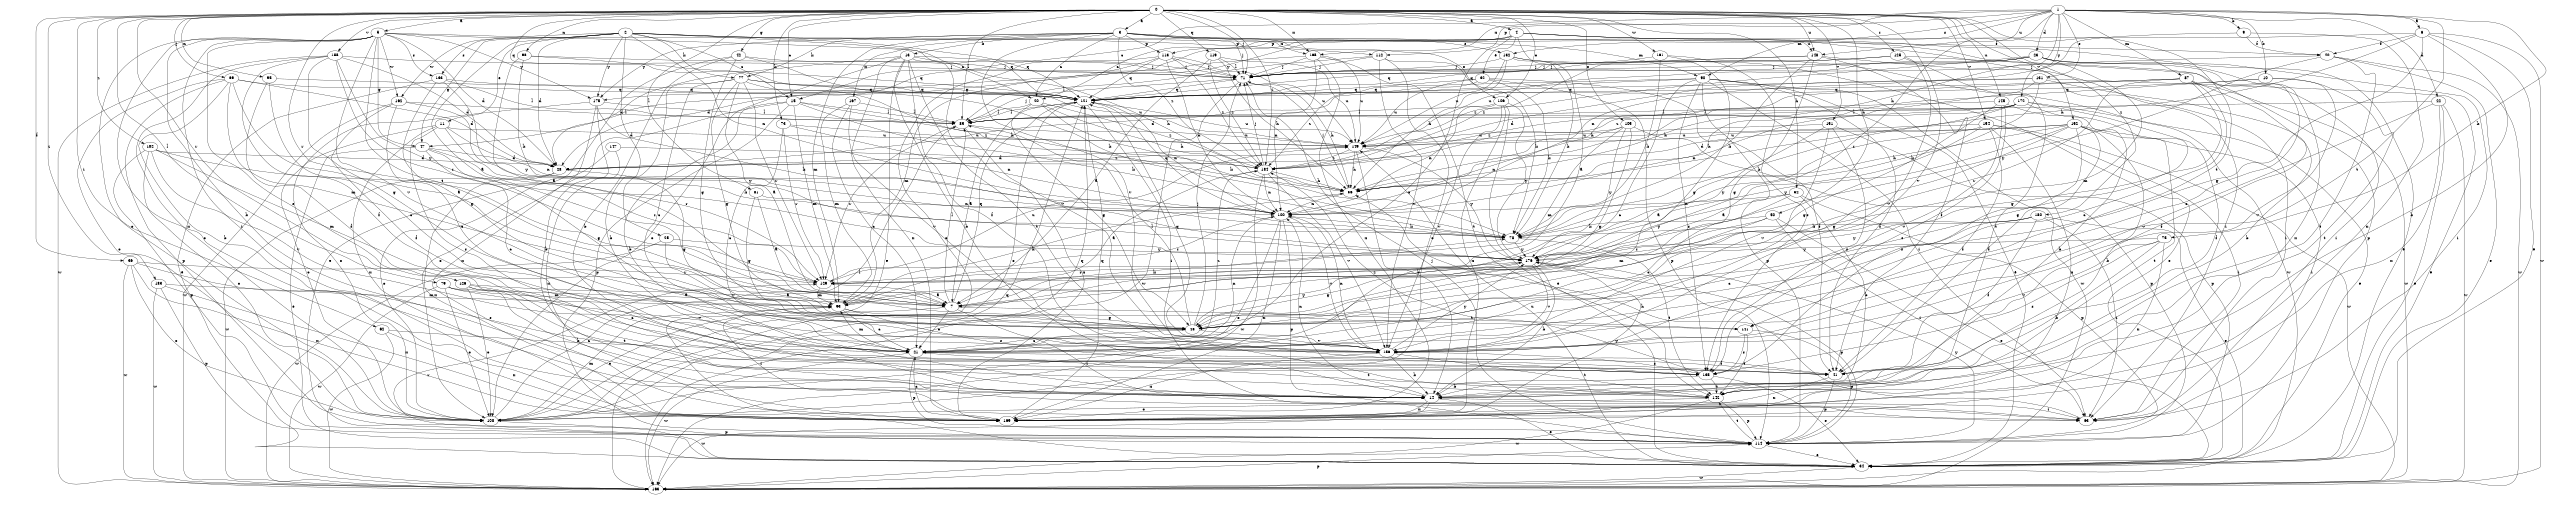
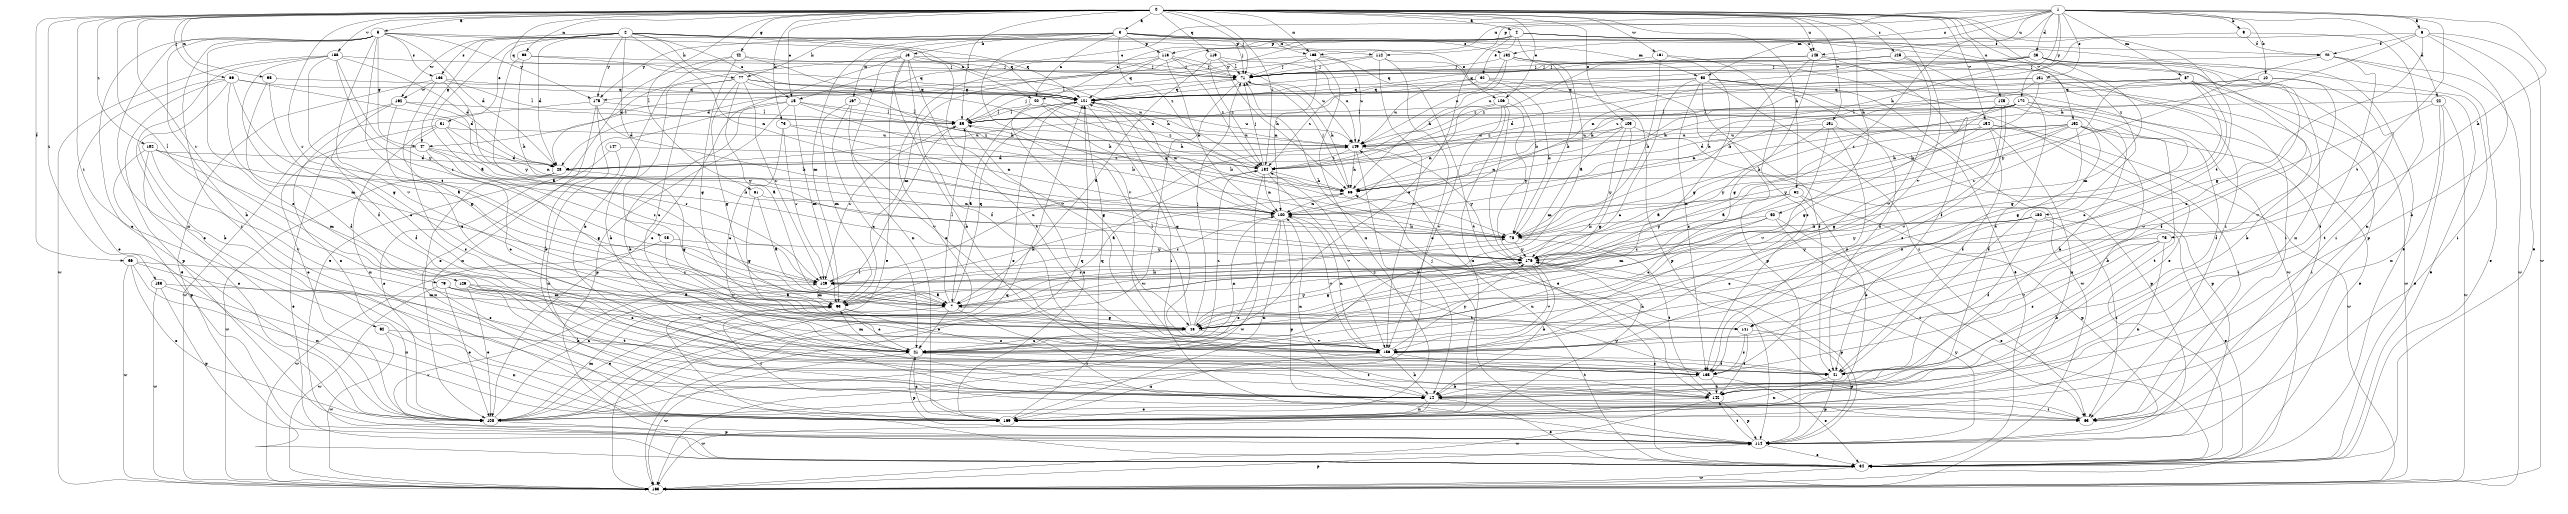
  strict digraph {
    0
    3
    4
    5
    15
    36
    42
    50
    52
    62
    69
    71
    73
    79
    81
    85
    95
    98
    105
    106
    119
    121
    125
    126
    129
    141
    145
    148
    151
    152
    154
    155
    156
    161
    165
    180
    182
    183
    184
    90
    20
    77
    175
    13
    40
    93
    113
    167
    7
    47
    21
    32
    34
    63
    114
    28
    133
    162
    14
    108
    135
    169
    78
    163
    48
    100
    176
    56
    149
    41
    142
    147
    1
    6
    9
    10
    22
    23
    75
    87
    112
    131
    132
    172
    2
    25
-   31 [label=11]
+   31
    0 -> 3 [label=a]
    0 -> 4 [label=a]
    0 -> 5 [label=a]
    0 -> 15 [label=c]
    0 -> 36 [label=f]
    0 -> 42 [label=g]
    0 -> 50 [label=h]
    0 -> 52 [label=h]
    0 -> 62 [label=i]
    0 -> 69 [label=j]
    0 -> 71 [label=j]
    0 -> 73 [label=k]
    0 -> 79 [label=l]
    0 -> 81 [label=l]
    0 -> 85 [label=l]
    0 -> 95 [label=n]
    0 -> 98 [label=n]
    0 -> 105 [label=o]
    0 -> 106 [label=o]
    0 -> 119 [label=q]
    0 -> 121 [label=q]
    0 -> 125 [label=r]
    0 -> 126 [label=r]
    0 -> 129 [label=r]
    0 -> 141 [label=t]
    0 -> 145 [label=u]
    0 -> 148 [label=u]
    0 -> 151 [label=v]
    0 -> 152 [label=v]
    0 -> 154 [label=v]
    0 -> 155 [label=v]
    0 -> 156 [label=v]
    0 -> 161 [label=w]
    0 -> 165 [label=x]
    0 -> 180 [label=z]
    0 -> 182 [label=z]
    0 -> 183 [label=z]
    0 -> 184 [label=z]
    3 -> 71 [label=j]
    3 -> 106 [label=o]
    3 -> 156 [label=v]
    3 -> 165 [label=x]
    3 -> 184 [label=z]
    3 -> 90 [label=m]
    3 -> 20 [label=c]
    3 -> 77 [label=k]
    3 -> 175 [label=y]
    3 -> 13 [label=b]
    3 -> 40 [label=f]
    3 -> 93 [label=m]
    3 -> 113 [label=p]
    3 -> 167 [label=x]
    4 -> 20 [label=c]
    4 -> 113 [label=p]
    4 -> 7 [label=a]
    4 -> 47 [label=g]
    4 -> 21 [label=c]
    4 -> 32 [label=e]
    4 -> 34 [label=e]
    4 -> 63 [label=i]
    4 -> 114 [label=p]
    5 -> 121 [label=q]
    5 -> 141 [label=t]
    5 -> 148 [label=u]
    5 -> 156 [label=v]
    5 -> 175 [label=y]
    5 -> 47 [label=g]
    5 -> 63 [label=i]
    5 -> 28 [label=d]
    5 -> 133 [label=s]
-   5 -> 162 [label=w]
+   133 -> 162 [label=w]
    5 -> 14 [label=b]
    5 -> 108 [label=o]
    5 -> 135 [label=s]
    5 -> 169 [label=x]
    15 -> 85 [label=l]
    15 -> 184 [label=z]
    15 -> 93 [label=m]
    15 -> 114 [label=p]
    15 -> 14 [label=b]
    15 -> 108 [label=o]
    15 -> 78 [label=k]
    36 -> 129 [label=r]
    36 -> 108 [label=o]
    36 -> 135 [label=s]
    36 -> 169 [label=x]
    36 -> 163 [label=w]
    42 -> 71 [label=j]
    42 -> 34 [label=e]
    42 -> 14 [label=b]
    42 -> 78 [label=k]
    42 -> 48 [label=g]
    50 -> 129 [label=r]
    50 -> 93 [label=m]
    50 -> 34 [label=e]
    50 -> 63 [label=i]
    50 -> 78 [label=k]
    52 -> 21 [label=c]
    52 -> 114 [label=p]
    52 -> 14 [label=b]
    52 -> 100 [label=n]
    52 -> 176 [label=y]
    62 -> 21 [label=c]
    62 -> 169 [label=x]
    62 -> 163 [label=w]
    69 -> 121 [label=q]
    69 -> 93 [label=m]
    69 -> 7 [label=a]
    69 -> 114 [label=p]
    69 -> 28 [label=d]
    69 -> 14 [label=b]
    69 -> 108 [label=o]
    71 -> 121 [label=q]
    71 -> 163 [label=w]
    71 -> 56 [label=h]
    73 -> 129 [label=r]
    73 -> 21 [label=c]
    73 -> 100 [label=n]
    73 -> 149 [label=u]
    79 -> 156 [label=v]
    79 -> 93 [label=m]
    79 -> 7 [label=a]
    79 -> 108 [label=o]
    79 -> 163 [label=w]
    81 -> 7 [label=a]
    81 -> 48 [label=g]
    81 -> 100 [label=n]
    85 -> 71 [label=j]
    85 -> 129 [label=r]
    85 -> 169 [label=x]
    85 -> 149 [label=u]
    95 -> 121 [label=q]
    95 -> 21 [label=c]
    95 -> 41 [label=f]
    98 -> 71 [label=j]
    98 -> 121 [label=q]
    98 -> 7 [label=a]
    98 -> 78 [label=k]
    105 -> 93 [label=m]
    105 -> 114 [label=p]
    105 -> 48 [label=g]
    105 -> 100 [label=n]
    105 -> 176 [label=y]
    105 -> 149 [label=u]
    106 -> 85 [label=l]
    106 -> 156 [label=v]
    106 -> 34 [label=e]
    106 -> 169 [label=x]
    106 -> 100 [label=n]
    106 -> 176 [label=y]
    119 -> 71 [label=l]
    119 -> 184 [label=z]
    119 -> 7 [label=a]
    119 -> 56 [label=h]
    119 -> 149 [label=u]
    121 -> 85 [label=l]
    121 -> 7 [label=a]
    121 -> 63 [label=i]
    121 -> 108 [label=o]
    121 -> 100 [label=n]
    121 -> 149 [label=u]
    125 -> 71 [label=j]
    125 -> 121 [label=q]
    125 -> 156 [label=v]
    125 -> 63 [label=i]
    125 -> 142 [label=t]
    126 -> 7 [label=a]
    126 -> 21 [label=c]
    126 -> 14 [label=b]
    126 -> 108 [label=o]
    126 -> 142 [label=t]
    129 -> 93 [label=m]
    129 -> 7 [label=a]
    129 -> 149 [label=u]
    141 -> 114 [label=p]
    141 -> 135 [label=s]
    141 -> 142 [label=t]
    145 -> 85 [label=l]
    145 -> 156 [label=v]
    145 -> 14 [label=b]
    145 -> 135 [label=s]
    145 -> 48 [label=g]
    148 -> 71 [label=j]
    148 -> 184 [label=z]
    148 -> 63 [label=i]
    148 -> 78 [label=k]
    148 -> 48 [label=g]
    148 -> 41 [label=f]
    151 -> 156 [label=v]
    151 -> 7 [label=a]
    151 -> 114 [label=p]
    151 -> 135 [label=s]
    151 -> 149 [label=u]
    152 -> 63 [label=i]
    152 -> 28 [label=d]
    152 -> 14 [label=b]
    152 -> 135 [label=s]
    152 -> 48 [label=g]
    152 -> 176 [label=y]
    152 -> 56 [label=h]
    152 -> 149 [label=u]
    152 -> 41 [label=f]
    152 -> 142 [label=t]
    154 -> 7 [label=a]
    154 -> 63 [label=i]
    154 -> 169 [label=x]
    154 -> 163 [label=w]
    154 -> 176 [label=y]
    154 -> 149 [label=u]
    154 -> 41 [label=f]
    155 -> 71 [label=j]
    155 -> 129 [label=r]
    155 -> 28 [label=d]
    155 -> 108 [label=o]
    155 -> 163 [label=w]
    155 -> 48 [label=g]
    155 -> 176 [label=y]
    155 -> 41 [label=f]
    156 -> 121 [label=q]
    156 -> 14 [label=b]
    156 -> 135 [label=s]
    156 -> 169 [label=x]
    156 -> 100 [label=n]
    156 -> 176 [label=y]
    156 -> 142 [label=t]
    161 -> 71 [label=j]
    161 -> 135 [label=s]
    161 -> 78 [label=k]
    161 -> 48 [label=g]
    165 -> 71 [label=j]
    165 -> 28 [label=d]
    165 -> 169 [label=x]
    165 -> 100 [label=n]
    165 -> 149 [label=u]
    165 -> 142 [label=t]
    180 -> 21 [label=c]
    180 -> 34 [label=e]
    180 -> 63 [label=i]
    180 -> 78 [label=k]
    180 -> 176 [label=y]
    180 -> 41 [label=f]
    182 -> 156 [label=v]
    182 -> 93 [label=m]
    182 -> 114 [label=p]
    182 -> 28 [label=d]
    182 -> 108 [label=o]
    182 -> 78 [label=k]
    183 -> 93 [label=m]
    183 -> 114 [label=p]
    183 -> 169 [label=x]
    183 -> 163 [label=w]
    184 -> 71 [label=j]
    184 -> 156 [label=v]
    184 -> 7 [label=a]
    184 -> 163 [label=w]
    184 -> 100 [label=n]
    184 -> 56 [label=h]
    90 -> 121 [label=q]
    90 -> 21 [label=c]
    90 -> 34 [label=e]
    90 -> 63 [label=i]
    90 -> 114 [label=p]
    90 -> 28 [label=d]
    90 -> 135 [label=s]
    90 -> 163 [label=w]
    90 -> 41 [label=f]
    20 -> 85 [label=l]
    20 -> 184 [label=z]
    20 -> 78 [label=k]
    20 -> 48 [label=g]
    20 -> 56 [label=h]
    77 -> 121 [label=q]
    77 -> 129 [label=r]
    77 -> 7 [label=a]
    77 -> 21 [label=c]
    77 -> 14 [label=b]
    77 -> 48 [label=g]
    77 -> 56 [label=h]
    77 -> 149 [label=u]
    175 -> 85 [label=l]
    175 -> 14 [label=b]
    175 -> 108 [label=o]
    175 -> 169 [label=x]
    175 -> 78 [label=k]
    13 -> 71 [label=j]
    13 -> 156 [label=v]
    13 -> 34 [label=e]
    13 -> 28 [label=d]
    13 -> 14 [label=b]
    13 -> 108 [label=o]
    13 -> 169 [label=x]
    13 -> 56 [label=h]
    13 -> 41 [label=f]
    13 -> 142 [label=t]
    40 -> 71 [label=j]
    40 -> 34 [label=e]
    40 -> 163 [label=w]
    40 -> 176 [label=y]
    40 -> 142 [label=t]
    93 -> 21 [label=c]
    93 -> 63 [label=i]
    93 -> 135 [label=s]
    93 -> 48 [label=g]
    93 -> 56 [label=h]
    113 -> 71 [label=j]
    113 -> 121 [label=q]
    113 -> 184 [label=z]
    113 -> 93 [label=m]
    113 -> 108 [label=o]
    113 -> 100 [label=n]
    113 -> 149 [label=u]
    167 -> 85 [label=l]
    167 -> 156 [label=v]
    167 -> 93 [label=m]
    167 -> 21 [label=c]
    7 -> 85 [label=l]
    7 -> 121 [label=q]
    7 -> 141 [label=t]
    7 -> 21 [label=c]
    7 -> 63 [label=i]
    7 -> 108 [label=o]
    7 -> 78 [label=k]
    47 -> 129 [label=r]
    47 -> 21 [label=c]
    47 -> 34 [label=e]
    47 -> 28 [label=d]
    47 -> 48 [label=g]
    21 -> 184 [label=z]
    21 -> 93 [label=m]
    21 -> 114 [label=p]
    21 -> 163 [label=w]
    21 -> 100 [label=n]
    21 -> 41 [label=f]
    21 -> 142 [label=t]
    32 -> 121 [label=q]
    32 -> 184 [label=z]
    32 -> 114 [label=p]
    32 -> 78 [label=k]
    32 -> 149 [label=u]
    32 -> 41 [label=f]
    34 -> 129 [label=r]
    34 -> 163 [label=w]
    34 -> 149 [label=u]
    63 -> 56 [label=h]
    114 -> 71 [label=j]
    114 -> 34 [label=e]
    114 -> 176 [label=y]
    114 -> 142 [label=t]
    28 -> 169 [label=x]
    28 -> 163 [label=w]
    28 -> 48 [label=g]
    133 -> 85 [label=l]
    133 -> 121 [label=q]
    133 -> 34 [label=e]
    133 -> 48 [label=g]
    133 -> 176 [label=y]
    162 -> 85 [label=l]
    162 -> 21 [label=c]
    162 -> 163 [label=w]
    162 -> 176 [label=y]
    162 -> 41 [label=f]
    14 -> 34 [label=e]
    14 -> 63 [label=i]
    14 -> 169 [label=x]
    14 -> 163 [label=w]
    14 -> 100 [label=n]
    108 -> 85 [label=l]
    108 -> 121 [label=q]
    108 -> 93 [label=m]
    108 -> 114 [label=p]
    135 -> 184 [label=z]
    135 -> 34 [label=e]
    135 -> 14 [label=b]
    135 -> 142 [label=t]
    169 -> 121 [label=q]
    169 -> 21 [label=c]
    169 -> 176 [label=y]
    78 -> 176 [label=y]
    78 -> 142 [label=t]
    163 -> 121 [label=q]
    163 -> 114 [label=p]
    48 -> 71 [label=j]
    48 -> 85 [label=l]
    48 -> 156 [label=v]
    48 -> 21 [label=c]
    48 -> 176 [label=y]
    100 -> 121 [label=q]
    100 -> 129 [label=r]
    100 -> 156 [label=v]
    100 -> 114 [label=p]
    100 -> 108 [label=o]
    100 -> 169 [label=x]
    100 -> 78 [label=k]
    176 -> 129 [label=r]
    176 -> 156 [label=v]
    176 -> 114 [label=p]
    176 -> 14 [label=b]
    176 -> 48 [label=g]
    56 -> 71 [label=j]
    56 -> 100 [label=n]
    149 -> 184 [label=z]
    149 -> 28 [label=d]
    149 -> 14 [label=b]
    149 -> 176 [label=y]
    149 -> 56 [label=h]
    41 -> 114 [label=p]
    41 -> 169 [label=x]
    142 -> 114 [label=p]
    142 -> 108 [label=o]
    142 -> 163 [label=w]
    147 -> 184 [label=z]
    147 -> 108 [label=o]
    147 -> 169 [label=x]
    1 -> 15 [label=c]
    1 -> 129 [label=r]
    1 -> 141 [label=t]
    1 -> 148 [label=u]
    1 -> 165 [label=x]
    1 -> 90 [label=m]
    1 -> 56 [label=h]
    1 -> 6 [label=a]
    1 -> 9 [label=b]
    1 -> 10 [label=b]
    1 -> 22 [label=d]
    1 -> 23 [label=d]
    1 -> 75 [label=k]
    1 -> 87 [label=m]
    1 -> 112 [label=p]
    1 -> 131 [label=s]
    1 -> 132 [label=s]
    1 -> 172 [label=y]
    6 -> 175 [label=y]
    6 -> 40 [label=f]
    6 -> 34 [label=e]
    6 -> 14 [label=b]
    6 -> 163 [label=w]
    6 -> 48 [label=g]
    6 -> 56 [label=h]
    9 -> 40 [label=f]
    9 -> 169 [label=x]
    9 -> 100 [label=n]
    10 -> 121 [label=q]
    10 -> 156 [label=v]
    10 -> 184 [label=z]
    10 -> 142 [label=t]
    22 -> 85 [label=l]
    22 -> 156 [label=v]
    22 -> 34 [label=e]
    22 -> 169 [label=x]
    22 -> 163 [label=w]
    23 -> 71 [label=j]
    23 -> 121 [label=q]
    23 -> 184 [label=z]
    23 -> 93 [label=m]
    23 -> 21 [label=c]
    23 -> 63 [label=i]
    23 -> 169 [label=x]
    23 -> 149 [label=u]
    75 -> 156 [label=v]
    75 -> 14 [label=b]
    75 -> 135 [label=s]
    75 -> 169 [label=x]
    75 -> 176 [label=y]
    87 -> 121 [label=q]
    87 -> 129 [label=r]
    87 -> 21 [label=c]
    87 -> 163 [label=w]
    87 -> 48 [label=g]
    87 -> 56 [label=h]
    87 -> 41 [label=f]
    112 -> 71 [label=j]
    112 -> 85 [label=l]
    112 -> 156 [label=v]
    112 -> 108 [label=o]
    112 -> 78 [label=k]
    131 -> 121 [label=q]
    131 -> 34 [label=e]
    131 -> 28 [label=d]
    131 -> 14 [label=b]
    131 -> 78 [label=k]
    131 -> 56 [label=h]
    132 -> 71 [label=j]
    132 -> 34 [label=e]
    132 -> 78 [label=k]
    132 -> 163 [label=w]
    132 -> 56 [label=h]
    132 -> 149 [label=u]
    172 -> 85 [label=l]
    172 -> 184 [label=z]
    172 -> 34 [label=e]
    172 -> 78 [label=k]
    172 -> 48 [label=g]
    172 -> 100 [label=n]
    172 -> 56 [label=h]
    172 -> 41 [label=f]
    2 -> 15 [label=c]
    2 -> 121 [label=q]
    2 -> 20 [label=c]
    2 -> 77 [label=k]
    2 -> 175 [label=y]
    2 -> 7 [label=a]
    2 -> 47 [label=g]
    2 -> 28 [label=d]
    2 -> 133 [label=s]
    2 -> 162 [label=w]
    2 -> 100 [label=n]
    2 -> 112 [label=p]
    2 -> 132 [label=s]
    2 -> 25 [label=d]
    2 -> 31 [label=e]
    25 -> 156 [label=v]
    25 -> 163 [label=w]
    25 -> 176 [label=y]
    31 -> 129 [label=r]
    31 -> 108 [label=o]
    31 -> 135 [label=s]
    31 -> 169 [label=x]
    31 -> 100 [label=n]
    31 -> 149 [label=u]
  }
